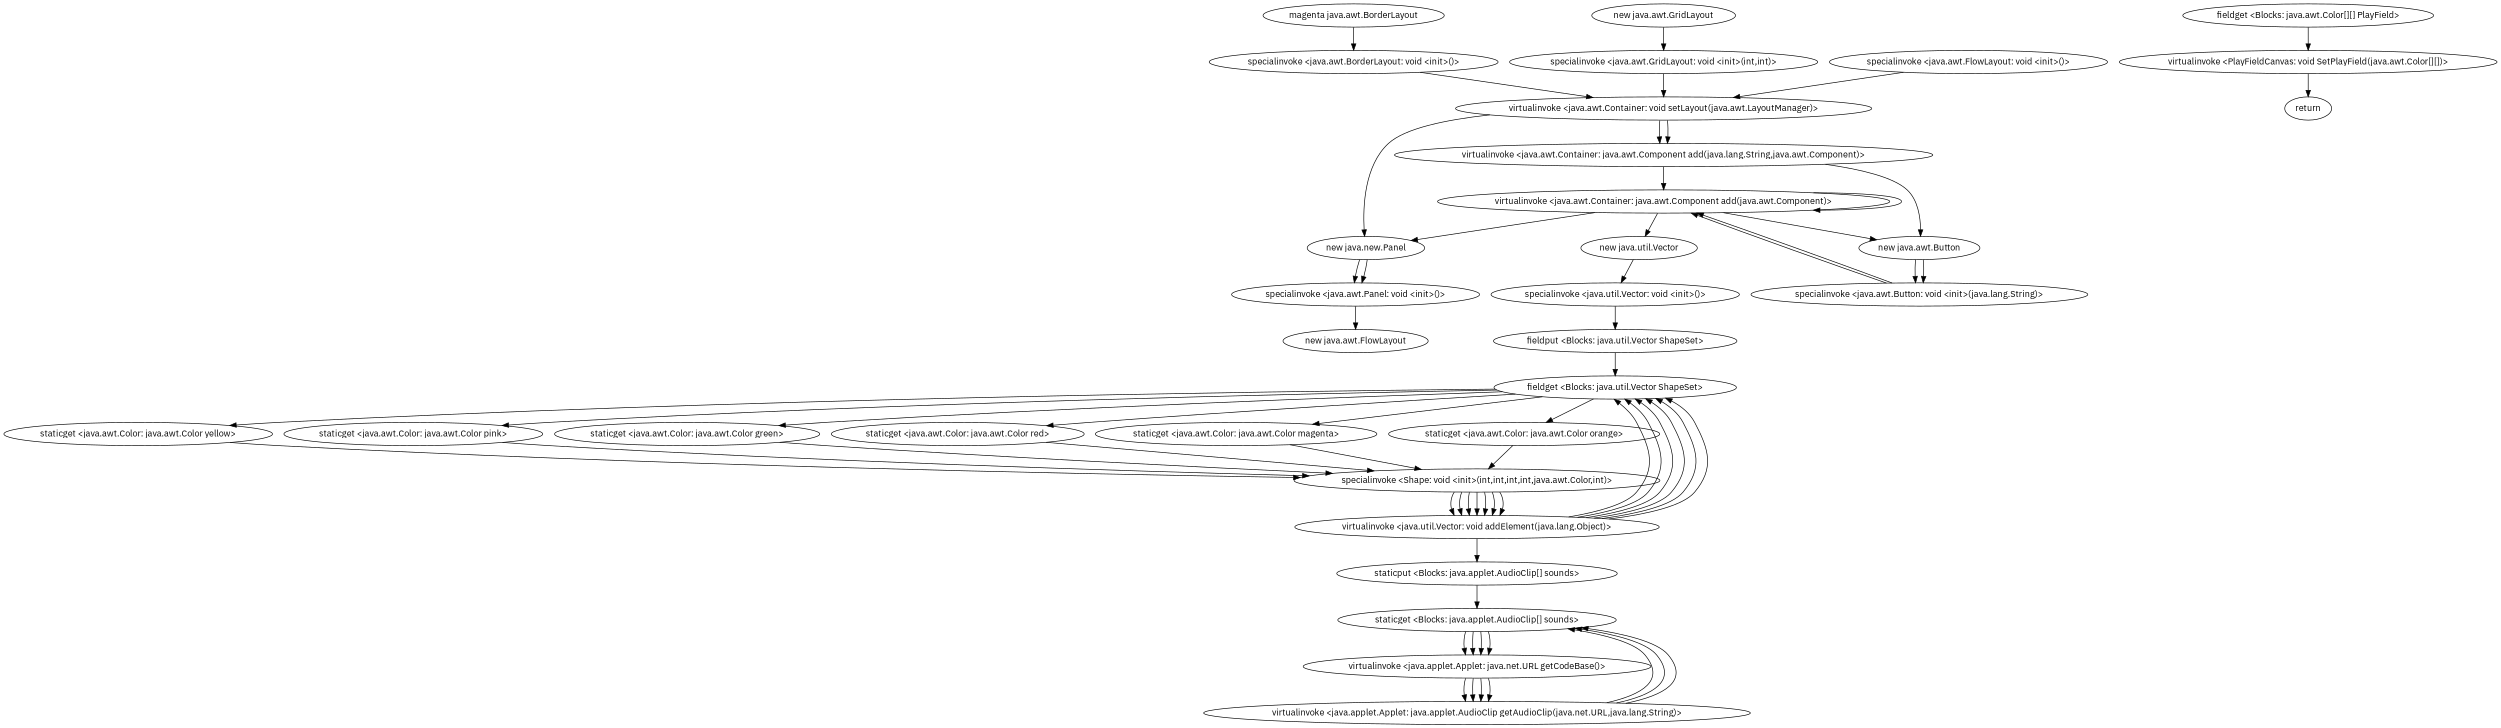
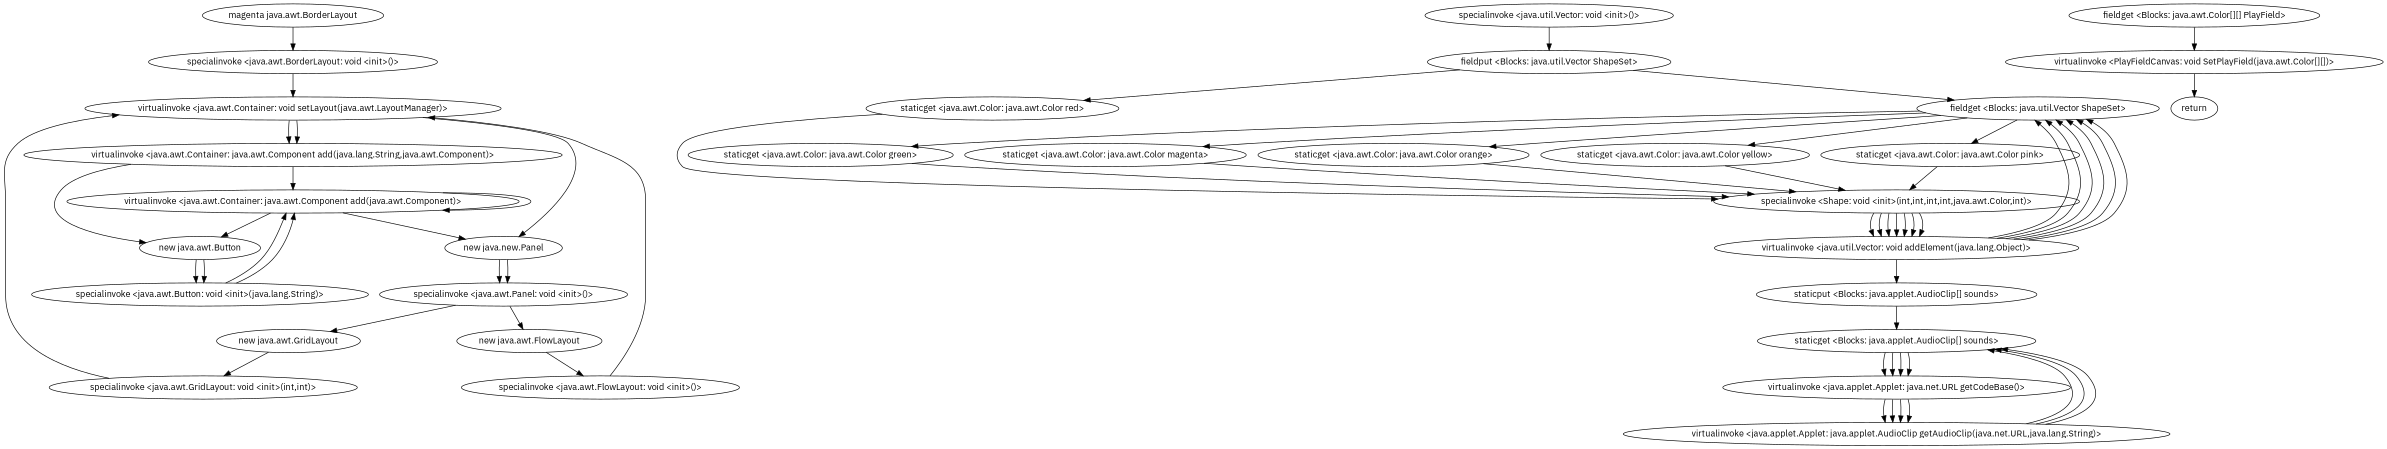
  digraph {
    fontname="IBM Plex Sans"
    node [fontname="IBM Plex Sans"]
    edge [fontname="IBM Plex Sans"]
    n1 [label="magenta java.awt.BorderLayout"]
    "specialinvoke <java.awt.BorderLayout: void <init>()>"
    "virtualinvoke <java.awt.Container: void setLayout(java.awt.LayoutManager)>"
    n4 [label="new java.new.Panel"]
    "virtualinvoke <java.awt.Container: java.awt.Component add(java.lang.String,java.awt.Component)>"
    "specialinvoke <java.awt.Panel: void <init>()>"
    "virtualinvoke <java.awt.Container: java.awt.Component add(java.awt.Component)>"
    "new java.awt.Button"
    "new java.awt.GridLayout"
    "new java.awt.FlowLayout"
    "specialinvoke <java.awt.GridLayout: void <init>(int,int)>"
    "specialinvoke <java.awt.FlowLayout: void <init>()>"
-   "new java.util.Vector"
    "specialinvoke <java.awt.Button: void <init>(java.lang.String)>"
    "specialinvoke <java.util.Vector: void <init>()>"
    "fieldput <Blocks: java.util.Vector ShapeSet>"
    "fieldget <Blocks: java.util.Vector ShapeSet>"
    "staticget <java.awt.Color: java.awt.Color yellow>"
    "staticget <java.awt.Color: java.awt.Color pink>"
    "staticget <java.awt.Color: java.awt.Color green>"
    "staticget <java.awt.Color: java.awt.Color red>"
    "staticget <java.awt.Color: java.awt.Color magenta>"
    "staticget <java.awt.Color: java.awt.Color orange>"
    "specialinvoke <Shape: void <init>(int,int,int,int,java.awt.Color,int)>"
    "virtualinvoke <java.util.Vector: void addElement(java.lang.Object)>"
    "staticput <Blocks: java.applet.AudioClip[] sounds>"
    "staticget <Blocks: java.applet.AudioClip[] sounds>"
    "virtualinvoke <java.applet.Applet: java.net.URL getCodeBase()>"
    "virtualinvoke <java.applet.Applet: java.applet.AudioClip getAudioClip(java.net.URL,java.lang.String)>"
    "fieldget <Blocks: java.awt.Color[][] PlayField>"
    "virtualinvoke <PlayFieldCanvas: void SetPlayField(java.awt.Color[][])>"
    return
    n1 -> "specialinvoke <java.awt.BorderLayout: void <init>()>"
    "specialinvoke <java.awt.BorderLayout: void <init>()>" -> "virtualinvoke <java.awt.Container: void setLayout(java.awt.LayoutManager)>"
    "virtualinvoke <java.awt.Container: void setLayout(java.awt.LayoutManager)>" -> n4
    "virtualinvoke <java.awt.Container: void setLayout(java.awt.LayoutManager)>" -> "virtualinvoke <java.awt.Container: java.awt.Component add(java.lang.String,java.awt.Component)>"
    "virtualinvoke <java.awt.Container: void setLayout(java.awt.LayoutManager)>" -> "virtualinvoke <java.awt.Container: java.awt.Component add(java.lang.String,java.awt.Component)>"
    n4 -> "specialinvoke <java.awt.Panel: void <init>()>"
    n4 -> "specialinvoke <java.awt.Panel: void <init>()>"
    "virtualinvoke <java.awt.Container: java.awt.Component add(java.lang.String,java.awt.Component)>" -> "virtualinvoke <java.awt.Container: java.awt.Component add(java.awt.Component)>"
    "virtualinvoke <java.awt.Container: java.awt.Component add(java.lang.String,java.awt.Component)>" -> "new java.awt.Button"
+   "specialinvoke <java.awt.Panel: void <init>()>" -> "new java.awt.GridLayout"
    "specialinvoke <java.awt.Panel: void <init>()>" -> "new java.awt.FlowLayout"
    "virtualinvoke <java.awt.Container: java.awt.Component add(java.awt.Component)>" -> n4
    "virtualinvoke <java.awt.Container: java.awt.Component add(java.awt.Component)>" -> "virtualinvoke <java.awt.Container: java.awt.Component add(java.awt.Component)>"
    "virtualinvoke <java.awt.Container: java.awt.Component add(java.awt.Component)>" -> "new java.awt.Button"
-   "virtualinvoke <java.awt.Container: java.awt.Component add(java.awt.Component)>" -> "new java.util.Vector"
    "new java.awt.Button" -> "specialinvoke <java.awt.Button: void <init>(java.lang.String)>"
    "new java.awt.Button" -> "specialinvoke <java.awt.Button: void <init>(java.lang.String)>"
    "new java.awt.GridLayout" -> "specialinvoke <java.awt.GridLayout: void <init>(int,int)>"
+   "new java.awt.FlowLayout" -> "specialinvoke <java.awt.FlowLayout: void <init>()>"
    "specialinvoke <java.awt.GridLayout: void <init>(int,int)>" -> "virtualinvoke <java.awt.Container: void setLayout(java.awt.LayoutManager)>"
    "specialinvoke <java.awt.FlowLayout: void <init>()>" -> "virtualinvoke <java.awt.Container: void setLayout(java.awt.LayoutManager)>"
-   "new java.util.Vector" -> "specialinvoke <java.util.Vector: void <init>()>"
    "specialinvoke <java.awt.Button: void <init>(java.lang.String)>" -> "virtualinvoke <java.awt.Container: java.awt.Component add(java.awt.Component)>"
    "specialinvoke <java.awt.Button: void <init>(java.lang.String)>" -> "virtualinvoke <java.awt.Container: java.awt.Component add(java.awt.Component)>"
    "specialinvoke <java.util.Vector: void <init>()>" -> "fieldput <Blocks: java.util.Vector ShapeSet>"
    "fieldput <Blocks: java.util.Vector ShapeSet>" -> "fieldget <Blocks: java.util.Vector ShapeSet>"
    "fieldget <Blocks: java.util.Vector ShapeSet>" -> "staticget <java.awt.Color: java.awt.Color yellow>"
    "fieldget <Blocks: java.util.Vector ShapeSet>" -> "staticget <java.awt.Color: java.awt.Color pink>"
    "fieldget <Blocks: java.util.Vector ShapeSet>" -> "staticget <java.awt.Color: java.awt.Color green>"
-   "fieldget <Blocks: java.util.Vector ShapeSet>" -> "staticget <java.awt.Color: java.awt.Color red>"
+   "fieldput <Blocks: java.util.Vector ShapeSet>" -> "staticget <java.awt.Color: java.awt.Color red>"
    "fieldget <Blocks: java.util.Vector ShapeSet>" -> "staticget <java.awt.Color: java.awt.Color magenta>"
    "fieldget <Blocks: java.util.Vector ShapeSet>" -> "staticget <java.awt.Color: java.awt.Color orange>"
    "staticget <java.awt.Color: java.awt.Color yellow>" -> "specialinvoke <Shape: void <init>(int,int,int,int,java.awt.Color,int)>"
    "staticget <java.awt.Color: java.awt.Color pink>" -> "specialinvoke <Shape: void <init>(int,int,int,int,java.awt.Color,int)>"
    "staticget <java.awt.Color: java.awt.Color green>" -> "specialinvoke <Shape: void <init>(int,int,int,int,java.awt.Color,int)>"
    "staticget <java.awt.Color: java.awt.Color red>" -> "specialinvoke <Shape: void <init>(int,int,int,int,java.awt.Color,int)>"
    "staticget <java.awt.Color: java.awt.Color magenta>" -> "specialinvoke <Shape: void <init>(int,int,int,int,java.awt.Color,int)>"
    "staticget <java.awt.Color: java.awt.Color orange>" -> "specialinvoke <Shape: void <init>(int,int,int,int,java.awt.Color,int)>"
    "specialinvoke <Shape: void <init>(int,int,int,int,java.awt.Color,int)>" -> "virtualinvoke <java.util.Vector: void addElement(java.lang.Object)>"
    "specialinvoke <Shape: void <init>(int,int,int,int,java.awt.Color,int)>" -> "virtualinvoke <java.util.Vector: void addElement(java.lang.Object)>"
    "specialinvoke <Shape: void <init>(int,int,int,int,java.awt.Color,int)>" -> "virtualinvoke <java.util.Vector: void addElement(java.lang.Object)>"
    "specialinvoke <Shape: void <init>(int,int,int,int,java.awt.Color,int)>" -> "virtualinvoke <java.util.Vector: void addElement(java.lang.Object)>"
    "specialinvoke <Shape: void <init>(int,int,int,int,java.awt.Color,int)>" -> "virtualinvoke <java.util.Vector: void addElement(java.lang.Object)>"
    "specialinvoke <Shape: void <init>(int,int,int,int,java.awt.Color,int)>" -> "virtualinvoke <java.util.Vector: void addElement(java.lang.Object)>"
    "specialinvoke <Shape: void <init>(int,int,int,int,java.awt.Color,int)>" -> "virtualinvoke <java.util.Vector: void addElement(java.lang.Object)>"
    "virtualinvoke <java.util.Vector: void addElement(java.lang.Object)>" -> "fieldget <Blocks: java.util.Vector ShapeSet>"
    "virtualinvoke <java.util.Vector: void addElement(java.lang.Object)>" -> "fieldget <Blocks: java.util.Vector ShapeSet>"
    "virtualinvoke <java.util.Vector: void addElement(java.lang.Object)>" -> "fieldget <Blocks: java.util.Vector ShapeSet>"
    "virtualinvoke <java.util.Vector: void addElement(java.lang.Object)>" -> "fieldget <Blocks: java.util.Vector ShapeSet>"
    "virtualinvoke <java.util.Vector: void addElement(java.lang.Object)>" -> "fieldget <Blocks: java.util.Vector ShapeSet>"
    "virtualinvoke <java.util.Vector: void addElement(java.lang.Object)>" -> "fieldget <Blocks: java.util.Vector ShapeSet>"
    "virtualinvoke <java.util.Vector: void addElement(java.lang.Object)>" -> "staticput <Blocks: java.applet.AudioClip[] sounds>"
    "staticput <Blocks: java.applet.AudioClip[] sounds>" -> "staticget <Blocks: java.applet.AudioClip[] sounds>"
    "staticget <Blocks: java.applet.AudioClip[] sounds>" -> "virtualinvoke <java.applet.Applet: java.net.URL getCodeBase()>"
    "staticget <Blocks: java.applet.AudioClip[] sounds>" -> "virtualinvoke <java.applet.Applet: java.net.URL getCodeBase()>"
    "staticget <Blocks: java.applet.AudioClip[] sounds>" -> "virtualinvoke <java.applet.Applet: java.net.URL getCodeBase()>"
    "staticget <Blocks: java.applet.AudioClip[] sounds>" -> "virtualinvoke <java.applet.Applet: java.net.URL getCodeBase()>"
    "virtualinvoke <java.applet.Applet: java.net.URL getCodeBase()>" -> "virtualinvoke <java.applet.Applet: java.applet.AudioClip getAudioClip(java.net.URL,java.lang.String)>"
    "virtualinvoke <java.applet.Applet: java.net.URL getCodeBase()>" -> "virtualinvoke <java.applet.Applet: java.applet.AudioClip getAudioClip(java.net.URL,java.lang.String)>"
    "virtualinvoke <java.applet.Applet: java.net.URL getCodeBase()>" -> "virtualinvoke <java.applet.Applet: java.applet.AudioClip getAudioClip(java.net.URL,java.lang.String)>"
    "virtualinvoke <java.applet.Applet: java.net.URL getCodeBase()>" -> "virtualinvoke <java.applet.Applet: java.applet.AudioClip getAudioClip(java.net.URL,java.lang.String)>"
    "virtualinvoke <java.applet.Applet: java.applet.AudioClip getAudioClip(java.net.URL,java.lang.String)>" -> "staticget <Blocks: java.applet.AudioClip[] sounds>"
    "virtualinvoke <java.applet.Applet: java.applet.AudioClip getAudioClip(java.net.URL,java.lang.String)>" -> "staticget <Blocks: java.applet.AudioClip[] sounds>"
    "virtualinvoke <java.applet.Applet: java.applet.AudioClip getAudioClip(java.net.URL,java.lang.String)>" -> "staticget <Blocks: java.applet.AudioClip[] sounds>"
    "fieldget <Blocks: java.awt.Color[][] PlayField>" -> "virtualinvoke <PlayFieldCanvas: void SetPlayField(java.awt.Color[][])>"
    "virtualinvoke <PlayFieldCanvas: void SetPlayField(java.awt.Color[][])>" -> return
  }
